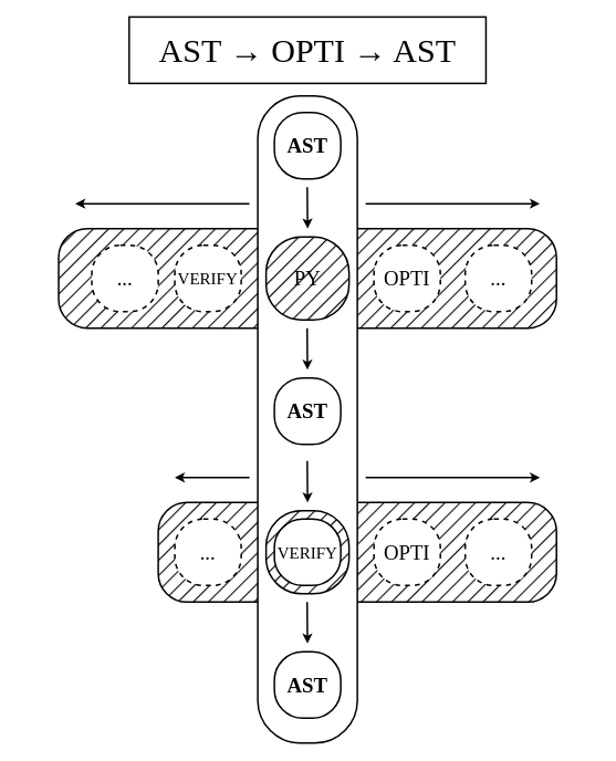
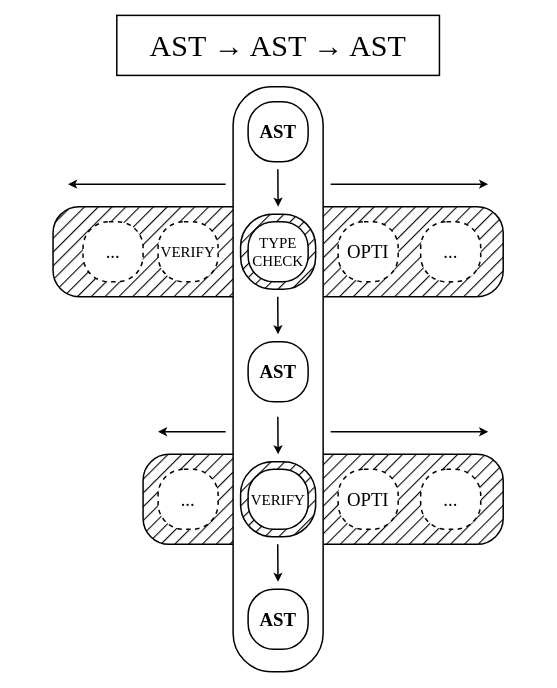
  <mxCell id="0" />
  <mxCell id="1" parent="0" />
  <mxCell id="2" value="&lt;font face=&quot;CMU Typewriter Text&quot;&gt;&lt;br&gt;&lt;/font&gt;" style="rounded=1;whiteSpace=wrap;html=1;arcSize=29;fontSize=25;fontStyle=0;strokeWidth=2;spacing=0;spacingBottom=0;fillStyle=hatch;fillColor=#0A0A0A;" vertex="1" parent="1"><mxGeometry x="190" y="605" width="480" height="120" as="geometry" /></mxCell>
  <mxCell id="3" value="&lt;font face=&quot;CMU Typewriter Text&quot;&gt;&lt;br&gt;&lt;/font&gt;" style="rounded=1;whiteSpace=wrap;html=1;arcSize=29;fontSize=25;fontStyle=0;strokeWidth=2;spacing=0;spacingBottom=0;fillStyle=hatch;fillColor=#0A0A0A;" vertex="1" parent="1"><mxGeometry x="70" y="275" width="600" height="120" as="geometry" /></mxCell>
  <mxCell id="4" value="&lt;font face=&quot;CMU Typewriter Text&quot;&gt;OPTI&lt;br&gt;&lt;/font&gt;" style="rounded=1;whiteSpace=wrap;html=1;arcSize=43;fontSize=25;fontStyle=0;strokeWidth=2;spacing=0;spacingBottom=0;dashed=1;" vertex="1" parent="1"><mxGeometry x="450" y="295" width="80" height="80" as="geometry" /></mxCell>
  <mxCell id="5" value="&lt;font face=&quot;CMU Typewriter Text&quot; style=&quot;font-size: 20px;&quot;&gt;VERIFY&lt;br style=&quot;font-size: 20px;&quot;&gt;&lt;/font&gt;" style="rounded=1;whiteSpace=wrap;html=1;arcSize=43;fontSize=20;fontStyle=0;strokeWidth=2;spacing=0;spacingBottom=0;dashed=1;" vertex="1" parent="1"><mxGeometry x="210" y="295" width="80" height="80" as="geometry" /></mxCell>
  <mxCell id="6" value="&lt;font face=&quot;CMU Typewriter Text&quot;&gt;PY&lt;br&gt;&lt;/font&gt;" style="rounded=1;whiteSpace=wrap;html=1;arcSize=43;fontSize=25;fontStyle=0;strokeWidth=2;spacing=0;spacingBottom=0;perimeterSpacing=0;sketch=0;glass=0;" vertex="1" parent="1"><mxGeometry x="330" y="295" width="80" height="80" as="geometry" /></mxCell>
  <mxCell id="7" value="" style="endArrow=classic;html=1;rounded=0;strokeWidth=2;fontFamily=CMU Serif;fontSize=14;" edge="1" parent="1"><mxGeometry width="50" height="50" relative="1" as="geometry"><mxPoint x="440" y="245" as="sourcePoint" /><mxPoint x="650" y="245" as="targetPoint" /></mxGeometry></mxCell>
  <mxCell id="8" value="&lt;font face=&quot;CMU Typewriter Text&quot;&gt;&lt;br&gt;&lt;/font&gt;" style="rounded=1;whiteSpace=wrap;html=1;arcSize=43;fontSize=25;fontStyle=0;strokeWidth=2;spacing=0;spacingBottom=0;" vertex="1" parent="1"><mxGeometry x="310" y="115" width="120" height="780" as="geometry" /></mxCell>
  <mxCell id="9" value="" style="endArrow=classic;html=1;rounded=0;strokeWidth=2;fontFamily=CMU Serif;fontSize=14;" edge="1" parent="1"><mxGeometry width="50" height="50" relative="1" as="geometry"><mxPoint x="300" y="245" as="sourcePoint" /><mxPoint x="90" y="245" as="targetPoint" /></mxGeometry></mxCell>
  <mxCell id="10" value="&lt;font face=&quot;CMU Typewriter Text&quot;&gt;AST&lt;br&gt;&lt;/font&gt;" style="rounded=1;whiteSpace=wrap;html=1;arcSize=43;fontSize=25;fontStyle=1;strokeWidth=2;spacing=0;spacingBottom=0;" vertex="1" parent="1"><mxGeometry x="330" y="135" width="80" height="80" as="geometry" /></mxCell>
  <mxCell id="11" value="&lt;font face=&quot;CMU Typewriter Text&quot;&gt;PY&lt;br&gt;&lt;/font&gt;" style="rounded=1;whiteSpace=wrap;html=1;arcSize=43;fontSize=25;fontStyle=0;strokeWidth=2;spacing=0;spacingBottom=0;fillStyle=hatch;fillColor=#000000;" vertex="1" parent="1"><mxGeometry x="320" y="285" width="100" height="100" as="geometry" /></mxCell>
  <mxCell id="12" value="&lt;font face=&quot;CMU Typewriter Text&quot;&gt;AST&lt;br&gt;&lt;/font&gt;" style="rounded=1;whiteSpace=wrap;html=1;arcSize=43;fontSize=25;fontStyle=1;strokeWidth=2;spacing=0;spacingBottom=0;" vertex="1" parent="1"><mxGeometry x="330" y="455" width="80" height="80" as="geometry" /></mxCell>
+ <mxCell id="13" value="&lt;font face=&quot;CMU Typewriter Text&quot; style=&quot;font-size: 20px;&quot;&gt;TYPE&lt;br style=&quot;font-size: 20px;&quot;&gt;CHECK&lt;br style=&quot;font-size: 20px;&quot;&gt;&lt;/font&gt;" style="rounded=1;whiteSpace=wrap;html=1;arcSize=43;fontSize=20;fontStyle=0;strokeWidth=2;spacing=0;spacingBottom=0;" vertex="1" parent="1"><mxGeometry x="330" y="295" width="80" height="80" as="geometry" /></mxCell>
  <mxCell id="14" value="" style="endArrow=classic;html=1;rounded=0;strokeWidth=2;fontFamily=CMU Serif;fontSize=14;" edge="1" parent="1"><mxGeometry width="50" height="50" relative="1" as="geometry"><mxPoint x="369.6" y="225" as="sourcePoint" /><mxPoint x="370" y="275" as="targetPoint" /></mxGeometry></mxCell>
  <mxCell id="15" value="" style="endArrow=classic;html=1;rounded=0;strokeWidth=2;fontFamily=CMU Serif;fontSize=14;" edge="1" parent="1"><mxGeometry width="50" height="50" relative="1" as="geometry"><mxPoint x="369.47" y="395" as="sourcePoint" /><mxPoint x="369.87" y="445" as="targetPoint" /></mxGeometry></mxCell>
  <mxCell id="16" value="&lt;font face=&quot;CMU Typewriter Text&quot;&gt;...&lt;br&gt;&lt;/font&gt;" style="rounded=1;whiteSpace=wrap;html=1;arcSize=43;fontSize=25;fontStyle=0;strokeWidth=2;spacing=0;spacingBottom=0;dashed=1;verticalAlign=middle;" vertex="1" parent="1"><mxGeometry x="110" y="295" width="80" height="80" as="geometry" /></mxCell>
  <mxCell id="17" value="&lt;font face=&quot;CMU Typewriter Text&quot;&gt;...&lt;br&gt;&lt;/font&gt;" style="rounded=1;whiteSpace=wrap;html=1;arcSize=43;fontSize=25;fontStyle=0;strokeWidth=2;spacing=0;spacingBottom=0;dashed=1;" vertex="1" parent="1"><mxGeometry x="560" y="295" width="80" height="80" as="geometry" /></mxCell>
- <mxCell id="18" value="AST&amp;nbsp;→ OPTI → AST" style="text;html=1;strokeColor=none;fillColor=none;align=center;verticalAlign=middle;whiteSpace=wrap;rounded=0;glass=0;sketch=0;fillStyle=hatch;strokeWidth=2;fontFamily=CMU Serif;fontSize=40;fontStyle=0" vertex="1" parent="1"><mxGeometry x="20" y="45" width="700" height="30" as="geometry" /></mxCell>
+ <mxCell id="18" value="AST&amp;nbsp;→ AST → AST" style="text;html=1;strokeColor=none;fillColor=none;align=center;verticalAlign=middle;whiteSpace=wrap;rounded=0;glass=0;sketch=0;fillStyle=hatch;strokeWidth=2;fontFamily=CMU Serif;fontSize=40;fontStyle=0" vertex="1" parent="1"><mxGeometry x="20" y="45" width="700" height="30" as="geometry" /></mxCell>
  <mxCell id="19" value="" style="rounded=0;whiteSpace=wrap;html=1;glass=0;sketch=0;fillStyle=hatch;strokeWidth=2;fontFamily=CMU Serif;fontSize=40;fillColor=none;" vertex="1" parent="1"><mxGeometry x="155" y="20" width="430" height="80" as="geometry" /></mxCell>
  <mxCell id="20" value="&lt;font face=&quot;CMU Typewriter Text&quot;&gt;OPTI&lt;br&gt;&lt;/font&gt;" style="rounded=1;whiteSpace=wrap;html=1;arcSize=43;fontSize=25;fontStyle=0;strokeWidth=2;spacing=0;spacingBottom=0;dashed=1;" vertex="1" parent="1"><mxGeometry x="450" y="625" width="80" height="80" as="geometry" /></mxCell>
  <mxCell id="21" value="" style="endArrow=classic;html=1;rounded=0;strokeWidth=2;fontFamily=CMU Serif;fontSize=14;" edge="1" parent="1"><mxGeometry width="50" height="50" relative="1" as="geometry"><mxPoint x="440" y="575" as="sourcePoint" /><mxPoint x="650" y="575" as="targetPoint" /></mxGeometry></mxCell>
  <mxCell id="22" value="" style="endArrow=classic;html=1;rounded=0;strokeWidth=2;fontFamily=CMU Serif;fontSize=14;" edge="1" parent="1"><mxGeometry width="50" height="50" relative="1" as="geometry"><mxPoint x="300" y="575" as="sourcePoint" /><mxPoint x="210" y="575" as="targetPoint" /></mxGeometry></mxCell>
  <mxCell id="23" value="&lt;font face=&quot;CMU Typewriter Text&quot;&gt;AST&lt;br&gt;&lt;/font&gt;" style="rounded=1;whiteSpace=wrap;html=1;arcSize=43;fontSize=25;fontStyle=1;strokeWidth=2;spacing=0;spacingBottom=0;" vertex="1" parent="1"><mxGeometry x="330" y="785" width="80" height="80" as="geometry" /></mxCell>
  <mxCell id="24" value="" style="endArrow=classic;html=1;rounded=0;strokeWidth=2;fontFamily=CMU Serif;fontSize=14;" edge="1" parent="1"><mxGeometry width="50" height="50" relative="1" as="geometry"><mxPoint x="369.6" y="555" as="sourcePoint" /><mxPoint x="370" y="605" as="targetPoint" /></mxGeometry></mxCell>
  <mxCell id="25" value="" style="endArrow=classic;html=1;rounded=0;strokeWidth=2;fontFamily=CMU Serif;fontSize=14;" edge="1" parent="1"><mxGeometry width="50" height="50" relative="1" as="geometry"><mxPoint x="369.47" y="725" as="sourcePoint" /><mxPoint x="369.87" y="775" as="targetPoint" /></mxGeometry></mxCell>
  <mxCell id="26" value="&lt;font face=&quot;CMU Typewriter Text&quot;&gt;...&lt;br&gt;&lt;/font&gt;" style="rounded=1;whiteSpace=wrap;html=1;arcSize=43;fontSize=25;fontStyle=0;strokeWidth=2;spacing=0;spacingBottom=0;dashed=1;verticalAlign=middle;" vertex="1" parent="1"><mxGeometry x="210" y="625" width="80" height="80" as="geometry" /></mxCell>
  <mxCell id="27" value="&lt;font face=&quot;CMU Typewriter Text&quot;&gt;...&lt;br&gt;&lt;/font&gt;" style="rounded=1;whiteSpace=wrap;html=1;arcSize=43;fontSize=25;fontStyle=0;strokeWidth=2;spacing=0;spacingBottom=0;dashed=1;" vertex="1" parent="1"><mxGeometry x="560" y="625" width="80" height="80" as="geometry" /></mxCell>
  <mxCell id="28" value="&lt;font face=&quot;CMU Typewriter Text&quot;&gt;PY&lt;br&gt;&lt;/font&gt;" style="rounded=1;whiteSpace=wrap;html=1;arcSize=43;fontSize=25;fontStyle=0;strokeWidth=2;spacing=0;spacingBottom=0;fillStyle=hatch;fillColor=#000000;" vertex="1" parent="1"><mxGeometry x="320" y="615" width="100" height="100" as="geometry" /></mxCell>
  <mxCell id="29" value="&lt;font face=&quot;CMU Typewriter Text&quot; style=&quot;font-size: 20px;&quot;&gt;VERIFY&lt;br style=&quot;font-size: 20px;&quot;&gt;&lt;/font&gt;" style="rounded=1;whiteSpace=wrap;html=1;arcSize=43;fontSize=20;fontStyle=0;strokeWidth=2;spacing=0;spacingBottom=0;" vertex="1" parent="1"><mxGeometry x="330" y="625" width="80" height="80" as="geometry" /></mxCell>
